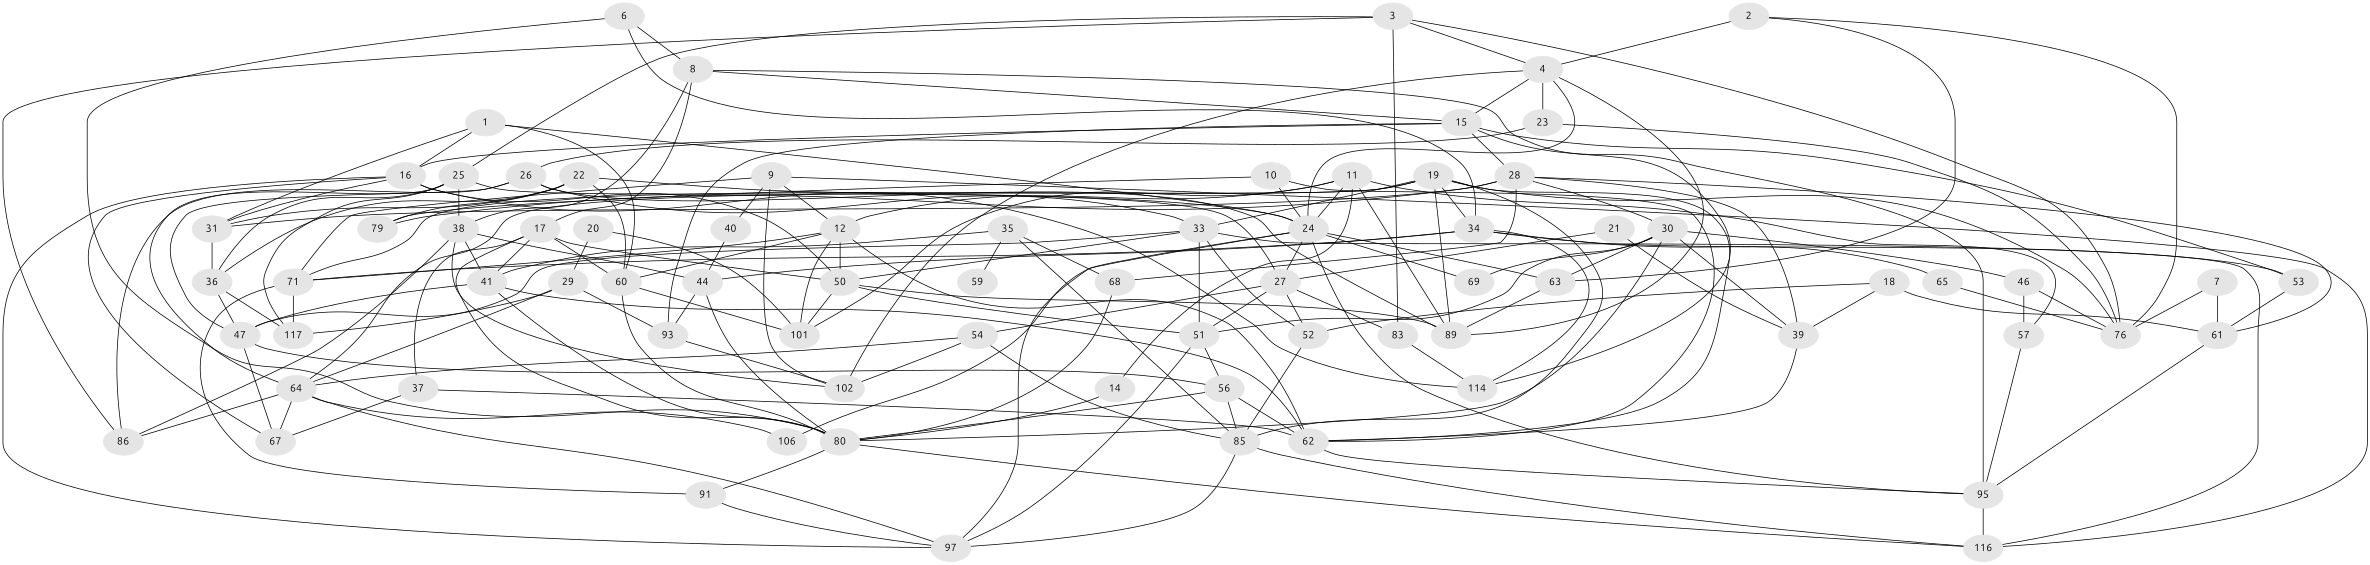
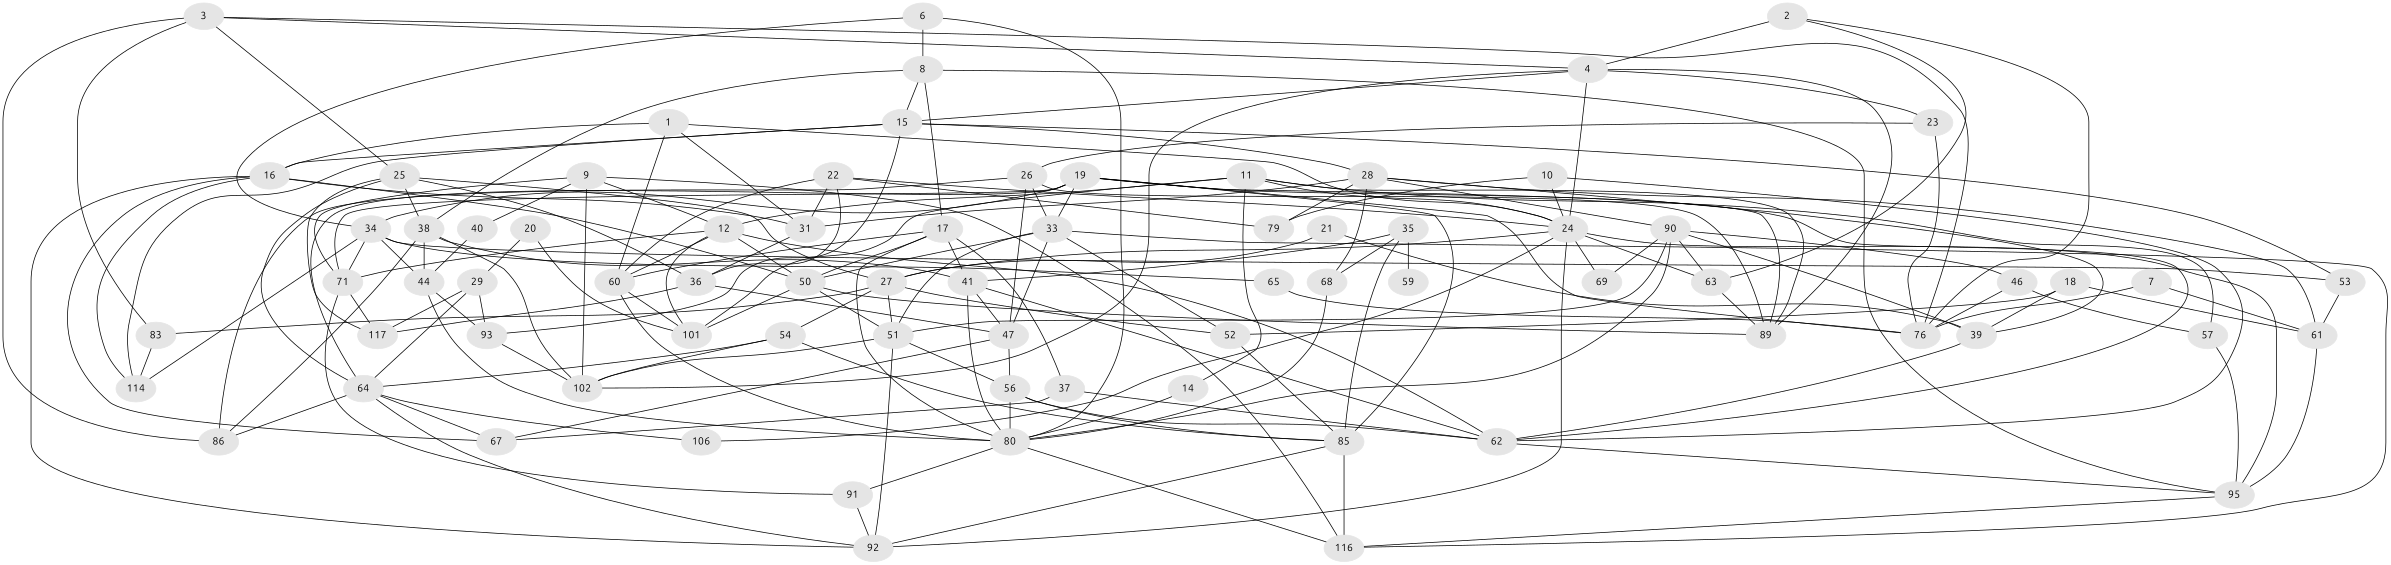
  graph {
    fontname=Ubuntu
    node [color=gray90 fontname=Ubuntu style=filled]
    edge [fontname=Ubuntu]
    16 [super="+110"]
    31
    50 [super="+58"]
    114
    67
-   92 [super="+112" label=97]
+   92 [super="+112"]
    1
    24 [super="+49"]
    60 [super="+72"]
    63
    95
    27 [super="+48"]
    69
    106
    36 [super="+105"]
    80 [super="+111"]
    101 [super="+115"]
    4 [super="+5"]
    15 [super="+81"]
    23
    89 [super="+97"]
    102 [super="+103"]
    2
    76 [super="+108"]
    3 [super="+43"]
    25 [super="+107"]
    83
    86
    38 [super="+66"]
    64 [super="+84"]
    117
    28 [super="+73"]
    53
    93 [super="+96"]
    26 [super="+109"]
    6 [super="+13"]
    8 [super="+32"]
    34 [super="+90"]
    17 [super="+42"]
    71
    44 [super="+78"]
    65
    116
    91
    7
    61
    37
    41 [super="+118"]
    9 [super="+70"]
    12 [super="+45"]
    40
    62 [super="+113"]
    10
    79
    11 [super="+99"]
    14
    57
    51 [super="+55"]
    39 [super="+82"]
-   30 [super="+87"]
+   30 [super="+87" label=90]
    68 [super="+100"]
    33 [super="+98"]
    47 [super="+88"]
    18
    52 [super="+75"]
    85 [super="+104"]
    19 [super="+77"]
    29 [super="+74"]
    20
    54
    21
    22
    56 [super="+94"]
    46
    35
    59
    16 -- 31
    16 -- 50
    16 -- 114
    16 -- 67
    16 -- 92
    31 -- 36
    50 -- 101
    50 -- 89
    50 -- 51
    1 -- 16
    1 -- 31
    1 -- 24
    1 -- 60
    24 -- 92
    24 -- 63
    24 -- 95
    24 -- 27
    24 -- 69
    24 -- 106
    60 -- 80
    60 -- 101
    63 -- 89
    95 -- 116
    27 -- 83
    27 -- 51
    27 -- 52
    27 -- 54
    36 -- 117
    36 -- 47
    80 -- 116
    80 -- 91
    4 -- 24
    4 -- 15
    4 -- 23
    4 -- 89
    4 -- 102 [weight=2]
    15 -- 16
    15 -- 114
    15 -- 28
    15 -- 53
    15 -- 93
    23 -- 76
    23 -- 26
    2 -- 63
    2 -- 4 [weight=2]
    2 -- 76
    3 -- 4
    3 -- 76
    3 -- 25
    3 -- 83 [weight=2]
    3 -- 86
    25 -- 27
    25 -- 36
    25 -- 38
    25 -- 64
    25 -- 117
    83 -- 114
    38 -- 102
    38 -- 86
    38 -- 44
    38 -- 41
    64 -- 67
    64 -- 92
    64 -- 106
    64 -- 86
    28 -- 31
    28 -- 61
    28 -- 79
    28 -- 39
    28 -- 30
    28 -- 68
    53 -- 61
    93 -- 102
    26 -- 89
    26 -- 86
    26 -- 33
    26 -- 47
    6 -- 80
    6 -- 8
    6 -- 34
    8 -- 95
    8 -- 15
    8 -- 38
    8 -- 17
    34 -- 114
    34 -- 53
    34 -- 71
    34 -- 44
    34 -- 65
    17 -- 50
    17 -- 60
    17 -- 80
    17 -- 37
    17 -- 41
    71 -- 117
    71 -- 91
    44 -- 80
    44 -- 93
    65 -- 76
    91 -- 92
    7 -- 76
    7 -- 61
    61 -- 95
    37 -- 67
    37 -- 62
    41 -- 80
    41 -- 62
    41 -- 47
    9 -- 102
    9 -- 71
    9 -- 116
    9 -- 12
    9 -- 40
    12 -- 50
    12 -- 60
    12 -- 101
    12 -- 71
    12 -- 62
    40 -- 44
    62 -- 95
    10 -- 24
    10 -- 62
    10 -- 79
    11 -- 24
    11 -- 101
    11 -- 89
    11 -- 12
    11 -- 14
    11 -- 57
    14 -- 80
    57 -- 95
    51 -- 92
+   51 -- 102
    51 -- 56
    39 -- 62
    30 -- 63
    30 -- 69
    30 -- 80
    30 -- 51
    30 -- 39
    30 -- 46
    68 -- 80
    33 -- 50
    33 -- 116
    33 -- 51
    33 -- 47 [weight=2]
    33 -- 52
    47 -- 67
    47 -- 56
    18 -- 61
    18 -- 39
    18 -- 52
    52 -- 85
    85 -- 92
    85 -- 116
    19 -- 89
    19 -- 76
    19 -- 64
    19 -- 34
    19 -- 71
    19 -- 62
    19 -- 33
    19 -- 85
    29 -- 64
    29 -- 117
    29 -- 93
    20 -- 101
    20 -- 29
    54 -- 102
    54 -- 64
    54 -- 85
    21 -- 27
    21 -- 39
    22 -- 31
    22 -- 24
    22 -- 60
    22 -- 36
    22 -- 79
    56 -- 80
    56 -- 62
    56 -- 85
    46 -- 76
    46 -- 57
    35 -- 41
    35 -- 68
    35 -- 85
    35 -- 59
  }
